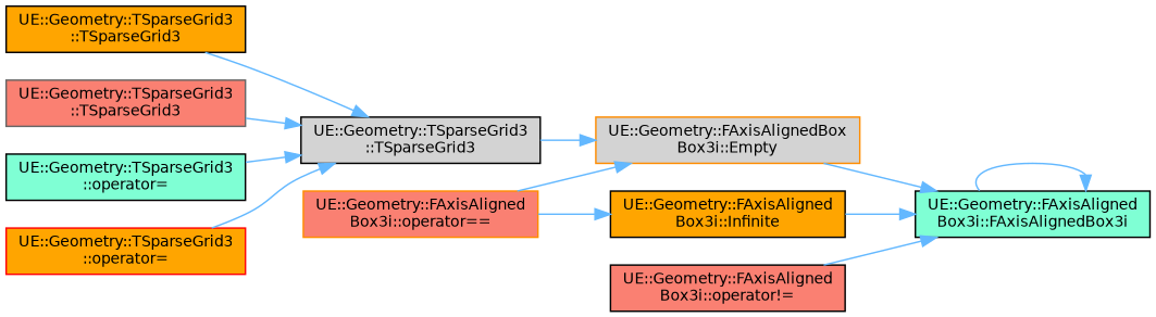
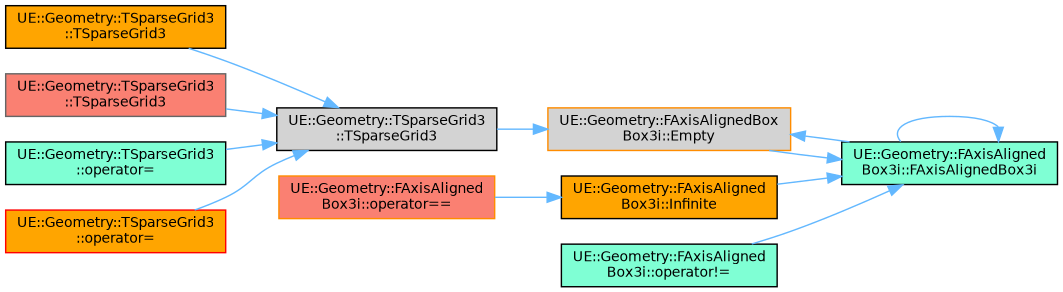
  digraph {
    rankdir=RL
    node [color=black fillcolor=aquamarine fontname=Helvetica fontsize=10 shape=box style=filled]
    edge [color=steelblue1 dir=back fontname=Helvetica fontsize=10 labelfontname=Helvetica labelfontsize=10 style=solid]
    n1 [fontcolor=black height=0.2 label="UE::Geometry::FAxisAligned\lBox3i::FAxisAlignedBox3i" width=0.4]
    n2 [color=darkorange fillcolor=lightgrey height=0.2 label="UE::Geometry::FAxisAlignedBox\lBox3i::Empty" width=0.4]
    n3 [fillcolor=orange height=0.2 label="UE::Geometry::FAxisAligned\lBox3i::Infinite" width=0.4]
-   n4 [fillcolor=salmon height=0.2 label="UE::Geometry::FAxisAligned\lBox3i::operator!=" width=0.4]
+   n4 [height=0.2 label="UE::Geometry::FAxisAligned\lBox3i::operator!=" width=0.4]
    n5 [fillcolor=lightgrey height=0.2 label="UE::Geometry::TSparseGrid3\l::TSparseGrid3" width=0.4]
    n6 [color=darkorange fillcolor=salmon height=0.2 label="UE::Geometry::FAxisAligned\lBox3i::operator==" width=0.4]
    n7 [fillcolor=orange height=0.2 label="UE::Geometry::TSparseGrid3\l::TSparseGrid3" width=0.4]
    n8 [color=gray40 fillcolor=salmon height=0.2 label="UE::Geometry::TSparseGrid3\l::TSparseGrid3" width=0.4]
    n9 [height=0.2 label="UE::Geometry::TSparseGrid3\l::operator=" width=0.4]
    n10 [color=red fillcolor=orange height=0.2 label="UE::Geometry::TSparseGrid3\l::operator=" width=0.4]
    n1 -> n1
    n1 -> n2
    n1 -> n3
    n1 -> n4
-   n2 -> n6
+   n2 -> n1
    n2 -> n5
    n3 -> n6
    n5 -> n7
    n5 -> n8
    n5 -> n9
    n5 -> n10
  }
